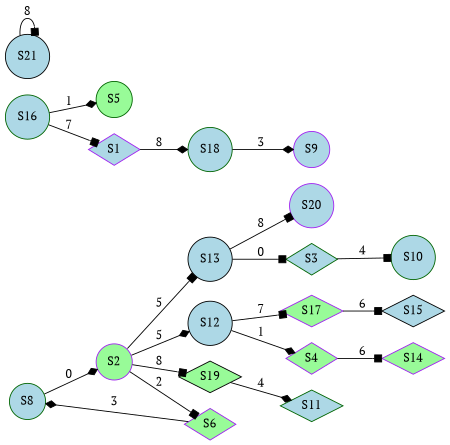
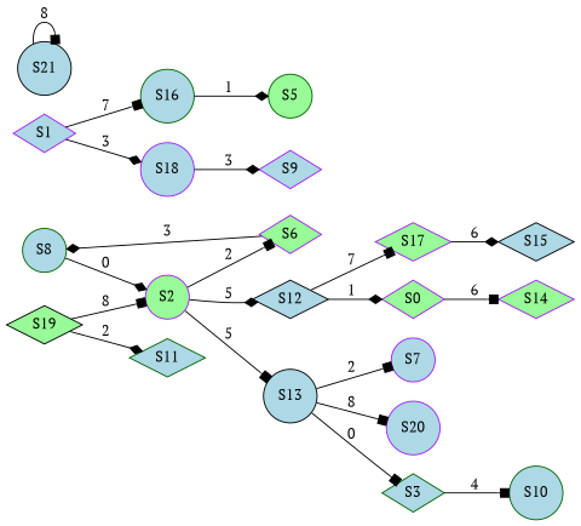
  strict digraph {
    fontname="PT Serif"
    rankdir=LR
    node [color=purple fillcolor=lightblue fontname="PT Serif" shape=circle style=filled]
    edge [arrowhead=box fontname="PT Serif"]
    S8 [color=darkgreen]
    S2 [fillcolor=palegreen]
-   S12 [color=black]
+   S12 [color=black shape=diamond]
    S6 [fillcolor=palegreen shape=diamond]
    S19 [color=black fillcolor=palegreen shape=diamond]
    S13 [color=black]
-   S4 [fillcolor=palegreen shape=diamond]
+   S4 [fillcolor=palegreen shape=diamond label=S0]
    S17 [fillcolor=palegreen shape=diamond]
    S11 [color=darkgreen shape=diamond]
    S3 [color=darkgreen shape=diamond]
+   S7
    S20
    S10 [color=darkgreen]
    S14 [fillcolor=palegreen shape=diamond]
    S15 [color=black shape=diamond]
    S16 [color=darkgreen]
    S5 [color=darkgreen fillcolor=palegreen]
-   S18 [color=darkgreen]
-   S9
+   S18
+   S9 [shape=diamond]
    S1 [shape=diamond]
    S21 [color=black]
    S8 -> S2 [arrowhead=diamond label=0]
    S2 -> S12 [arrowhead=diamond label=5]
    S2 -> S6 [label=2]
-   S2 -> S19 [label=8]
+   S19 -> S2 [label=8]
    S2 -> S13 [label=5]
    S12 -> S4 [arrowhead=diamond label=1]
    S12 -> S17 [label=7]
    S6 -> S8 [arrowhead=diamond label=3]
-   S19 -> S11 [arrowhead=diamond label=4]
+   S19 -> S11 [arrowhead=diamond label=2]
    S13 -> S3 [label=0]
+   S13 -> S7 [label=2]
    S13 -> S20 [label=8]
    S4 -> S14 [label=6]
-   S17 -> S15 [label=6]
+   S17 -> S15 [arrowhead=diamond label=6]
    S3 -> S10 [label=4]
    S16 -> S5 [arrowhead=diamond label=1]
    S18 -> S9 [arrowhead=diamond label=3]
-   S16 -> S1 [label=7]
-   S1 -> S18 [arrowhead=diamond label=8]
+   S1 -> S16 [label=7]
+   S1 -> S18 [arrowhead=diamond label=3]
    S21 -> S21 [label=8]
  }
